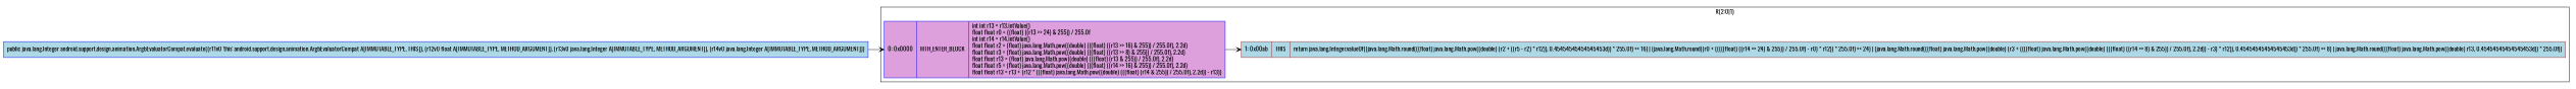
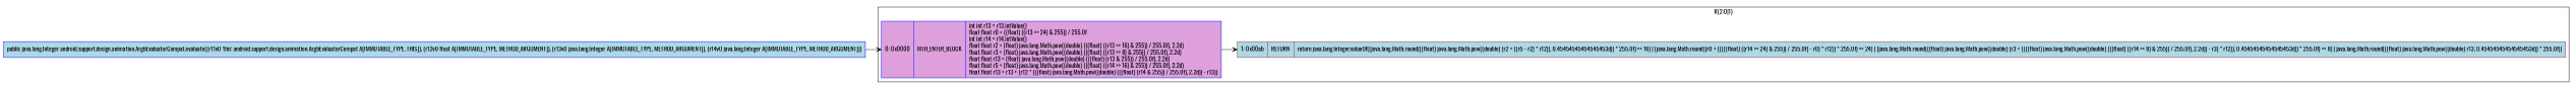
  digraph {
    rankdir=LR
    fontname=Oswald
    node [color=blue shape=record style=filled fillcolor=lightblue fontname=Oswald]
    edge [arrowhead=vee fontname=Oswald]
    n1 [label="{0\:\ 0x0000|MTH_ENTER_BLOCK\l|int int r13 = r13.intValue()\lfloat float r0 = ((float) ((r13 \>\> 24) & 255)) \/ 255.0f\lint int r14 = r14.intValue()\lfloat float r2 = (float) java.lang.Math.pow((double) (((float) ((r13 \>\> 16) & 255)) \/ 255.0f), 2.2d)\lfloat float r3 = (float) java.lang.Math.pow((double) (((float) ((r13 \>\> 8) & 255)) \/ 255.0f), 2.2d)\lfloat float r13 = (float) java.lang.Math.pow((double) (((float) (r13 & 255)) \/ 255.0f), 2.2d)\lfloat float r5 = (float) java.lang.Math.pow((double) (((float) ((r14 \>\> 16) & 255)) \/ 255.0f), 2.2d)\lfloat float r13 = r13 + (r12 * (((float) java.lang.Math.pow((double) (((float) (r14 & 255)) \/ 255.0f), 2.2d)) \- r13))\l}" fillcolor=plum]
-   n2 [color=brown label="{1\:\ 0x00ab|THIS\l|return java.lang.Integer.valueOf((java.lang.Math.round(((float) java.lang.Math.pow((double) (r2 + ((r5 \- r2) * r12)), 0.45454545454545453d)) * 255.0f) \<\< 16) \| (java.lang.Math.round((r0 + (((((float) ((r14 \>\> 24) & 255)) \/ 255.0f) \- r0) * r12)) * 255.0f) \<\< 24) \| (java.lang.Math.round(((float) java.lang.Math.pow((double) (r3 + ((((float) java.lang.Math.pow((double) (((float) ((r14 \>\> 8) & 255)) \/ 255.0f), 2.2d)) \- r3) * r12)), 0.45454545454545453d)) * 255.0f) \<\< 8) \| java.lang.Math.round(((float) java.lang.Math.pow((double) r13, 0.45454545454545453d)) * 255.0f))\l}"]
+   n2 [color=brown label="{1\:\ 0x00ab|RETURN\l|return java.lang.Integer.valueOf((java.lang.Math.round(((float) java.lang.Math.pow((double) (r2 + ((r5 \- r2) * r12)), 0.45454545454545453d)) * 255.0f) \<\< 16) \| (java.lang.Math.round((r0 + (((((float) ((r14 \>\> 24) & 255)) \/ 255.0f) \- r0) * r12)) * 255.0f) \<\< 24) \| (java.lang.Math.round(((float) java.lang.Math.pow((double) (r3 + ((((float) java.lang.Math.pow((double) (((float) ((r14 \>\> 8) & 255)) \/ 255.0f), 2.2d)) \- r3) * r12)), 0.45454545454545453d)) * 255.0f) \<\< 8) \| java.lang.Math.round(((float) java.lang.Math.pow((double) r13, 0.45454545454545453d)) * 255.0f))\l}"]
    n3 [label="{public java.lang.Integer android.support.design.animation.ArgbEvaluatorCompat.evaluate((r11v0 'this' android.support.design.animation.ArgbEvaluatorCompat A[IMMUTABLE_TYPE, THIS]), (r12v0 float A[IMMUTABLE_TYPE, METHOD_ARGUMENT]), (r13v0 java.lang.Integer A[IMMUTABLE_TYPE, METHOD_ARGUMENT]), (r14v0 java.lang.Integer A[IMMUTABLE_TYPE, METHOD_ARGUMENT])) }"]
    subgraph cluster_1 {
      label="R(2:0|1)"
      n1
      n2
    }
    n1 -> n2
    n3 -> n1
  }
